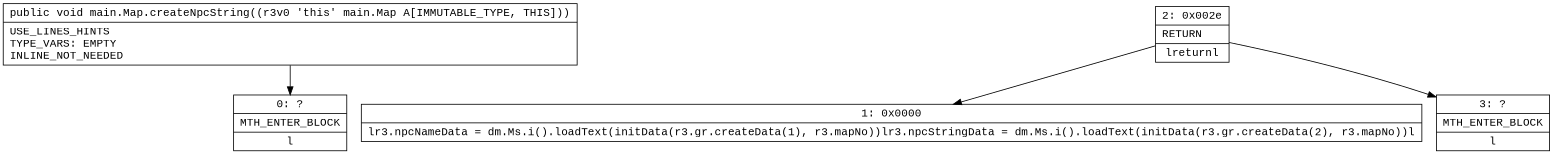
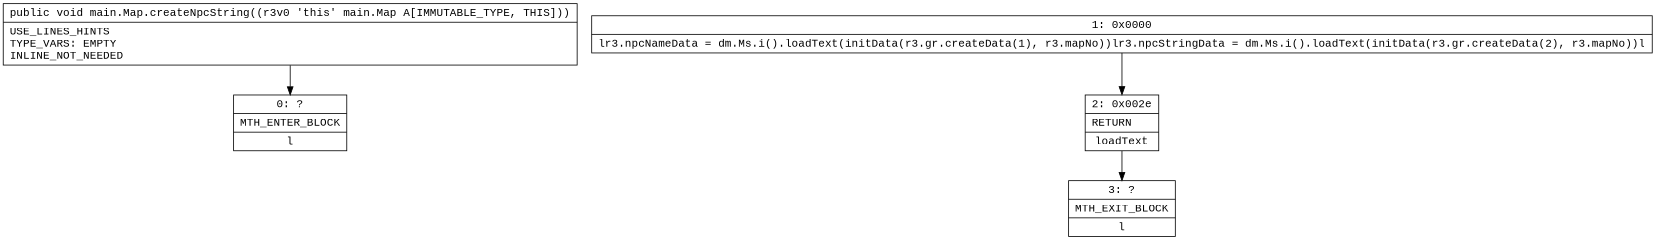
  digraph {
    fontname="Liberation Mono"
    node [fontname="Liberation Mono" shape=record]
    edge [fontname="Liberation Mono"]
    n1 [label="{0\:\ ?|MTH_ENTER_BLOCK\l|l}"]
    n2 [label="{1\:\ 0x0000|lr3.npcNameData = dm.Ms.i().loadText(initData(r3.gr.createData(1), r3.mapNo))lr3.npcStringData = dm.Ms.i().loadText(initData(r3.gr.createData(2), r3.mapNo))l}"]
-   n3 [label="{2\:\ 0x002e|RETURN\l|lreturnl}"]
-   n4 [label="{3\:\ ?|MTH_ENTER_BLOCK\l|l}"]
+   n3 [label="{2\:\ 0x002e|RETURN\l|loadText}"]
+   n4 [label="{3\:\ ?|MTH_EXIT_BLOCK\l|l}"]
    n5 [label="{public void main.Map.createNpcString((r3v0 'this' main.Map A[IMMUTABLE_TYPE, THIS]))  | USE_LINES_HINTS\lTYPE_VARS: EMPTY\lINLINE_NOT_NEEDED\l}"]
-   n3 -> n2
+   n2 -> n3
    n3 -> n4
    n5 -> n1
  }
